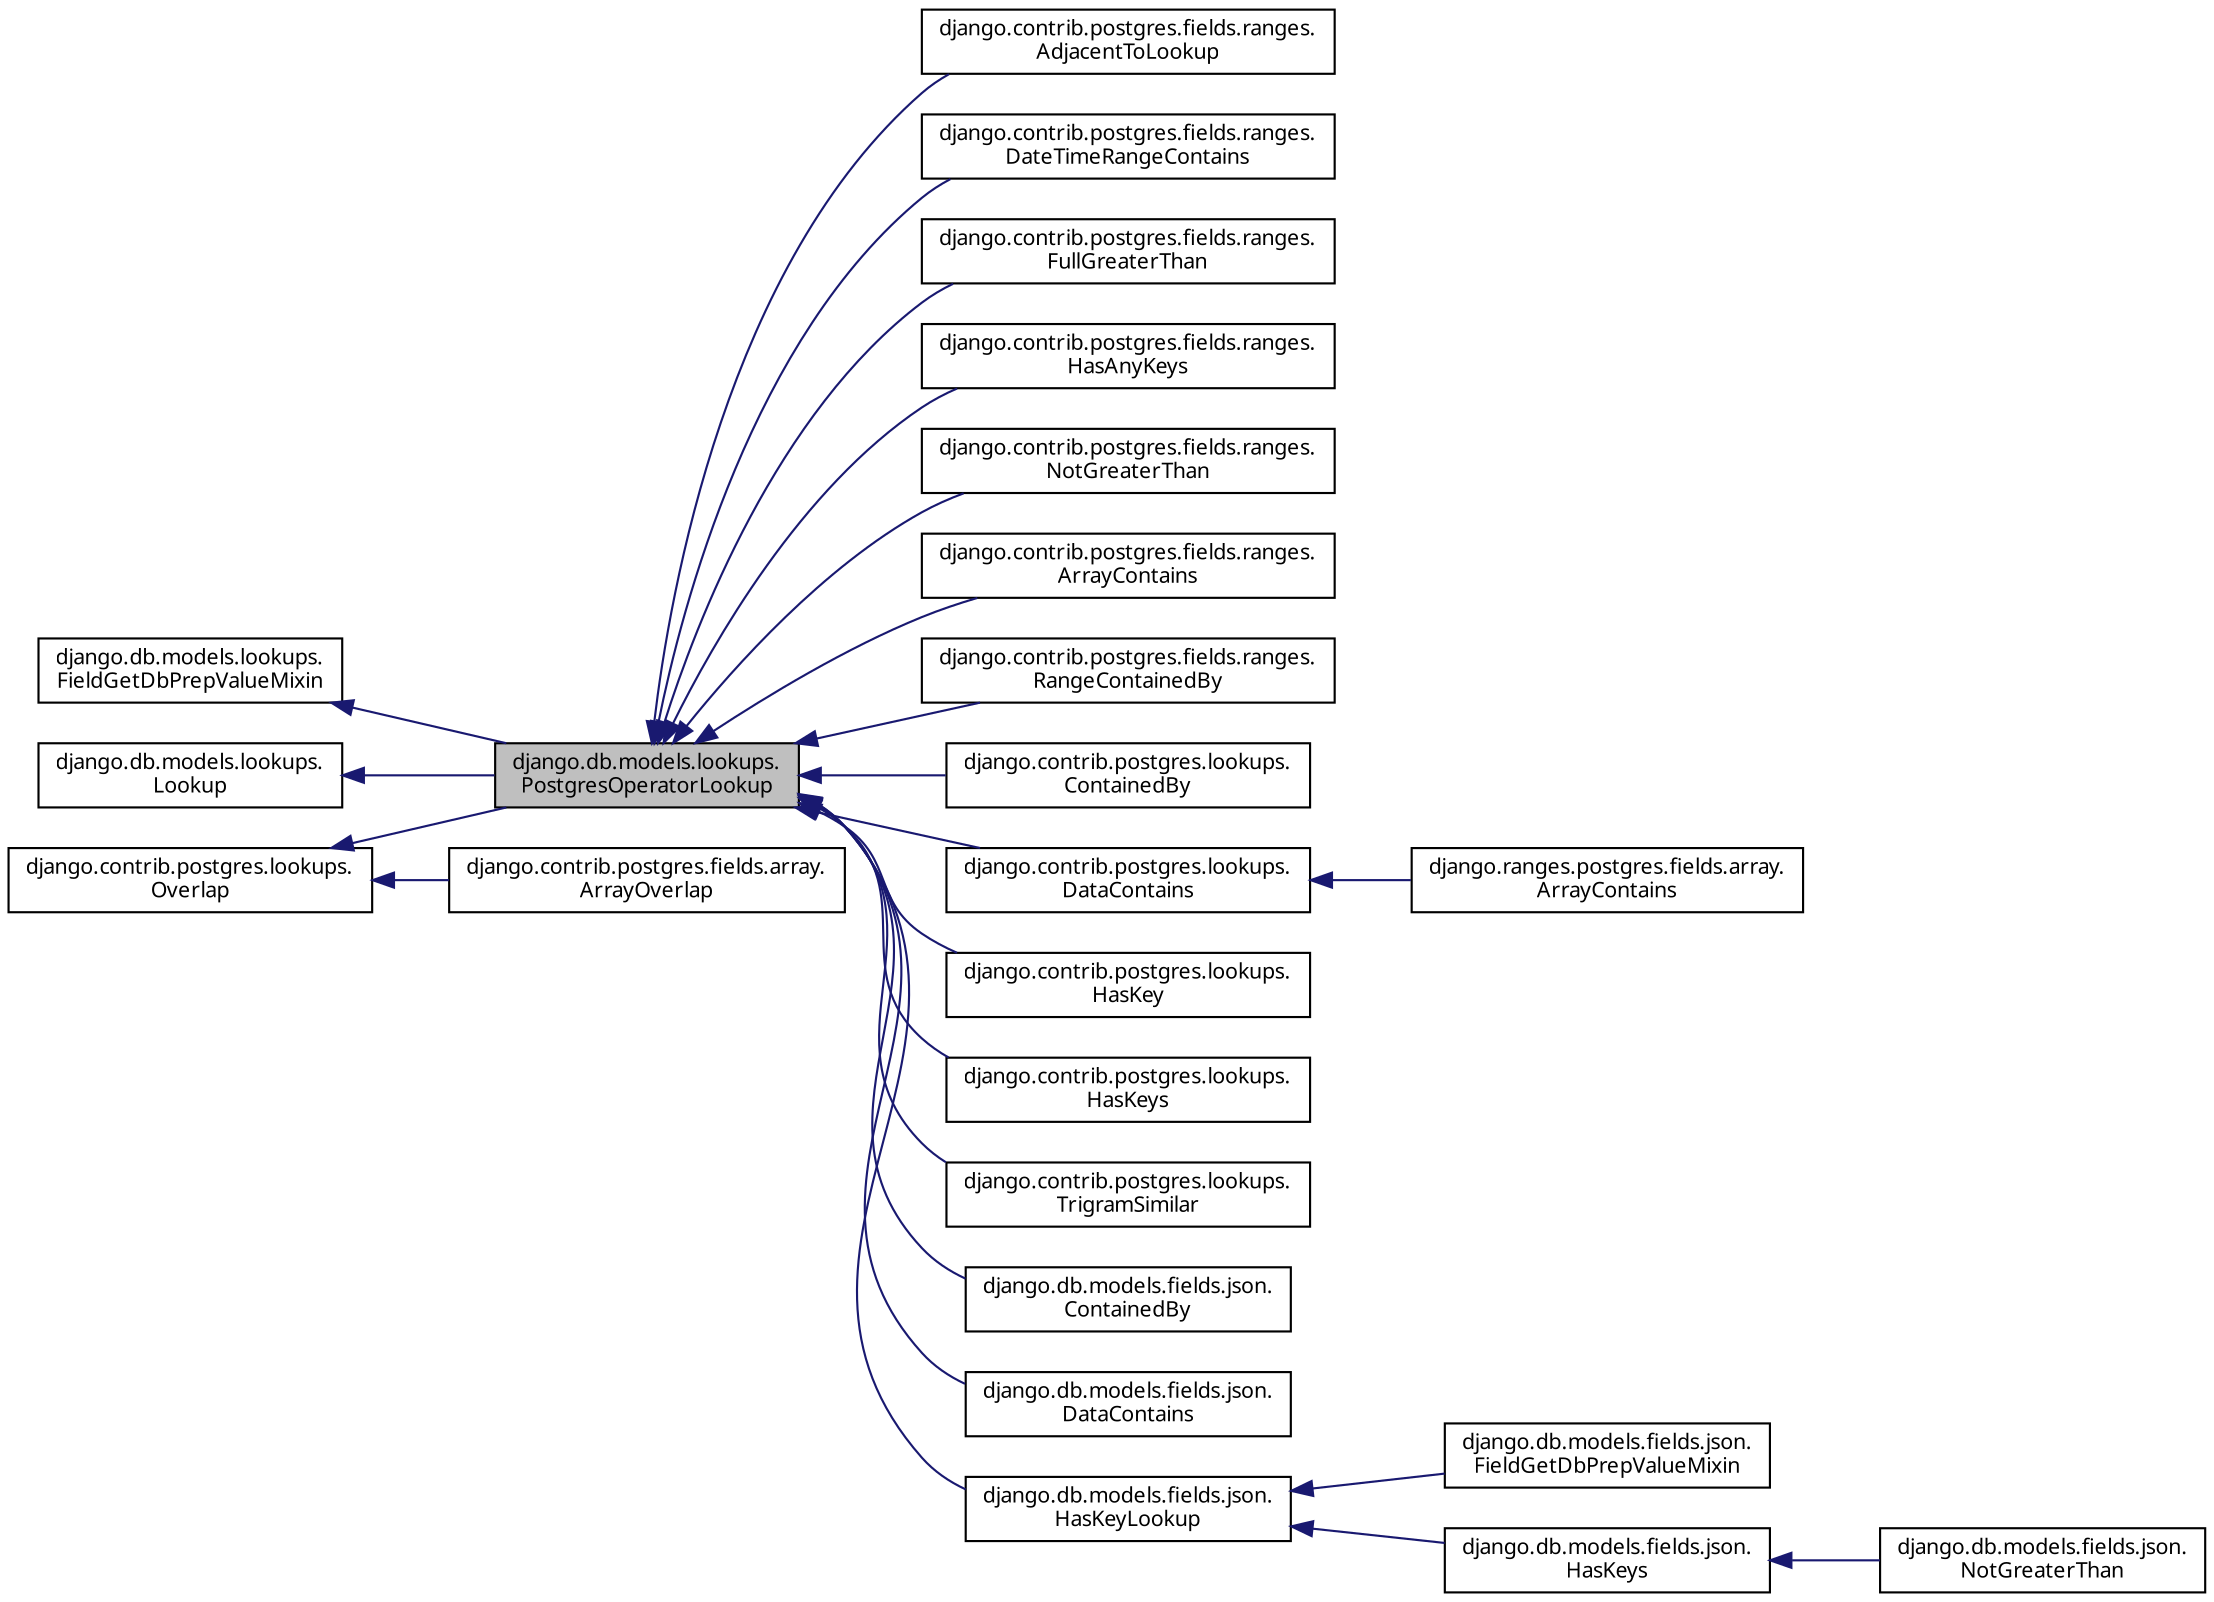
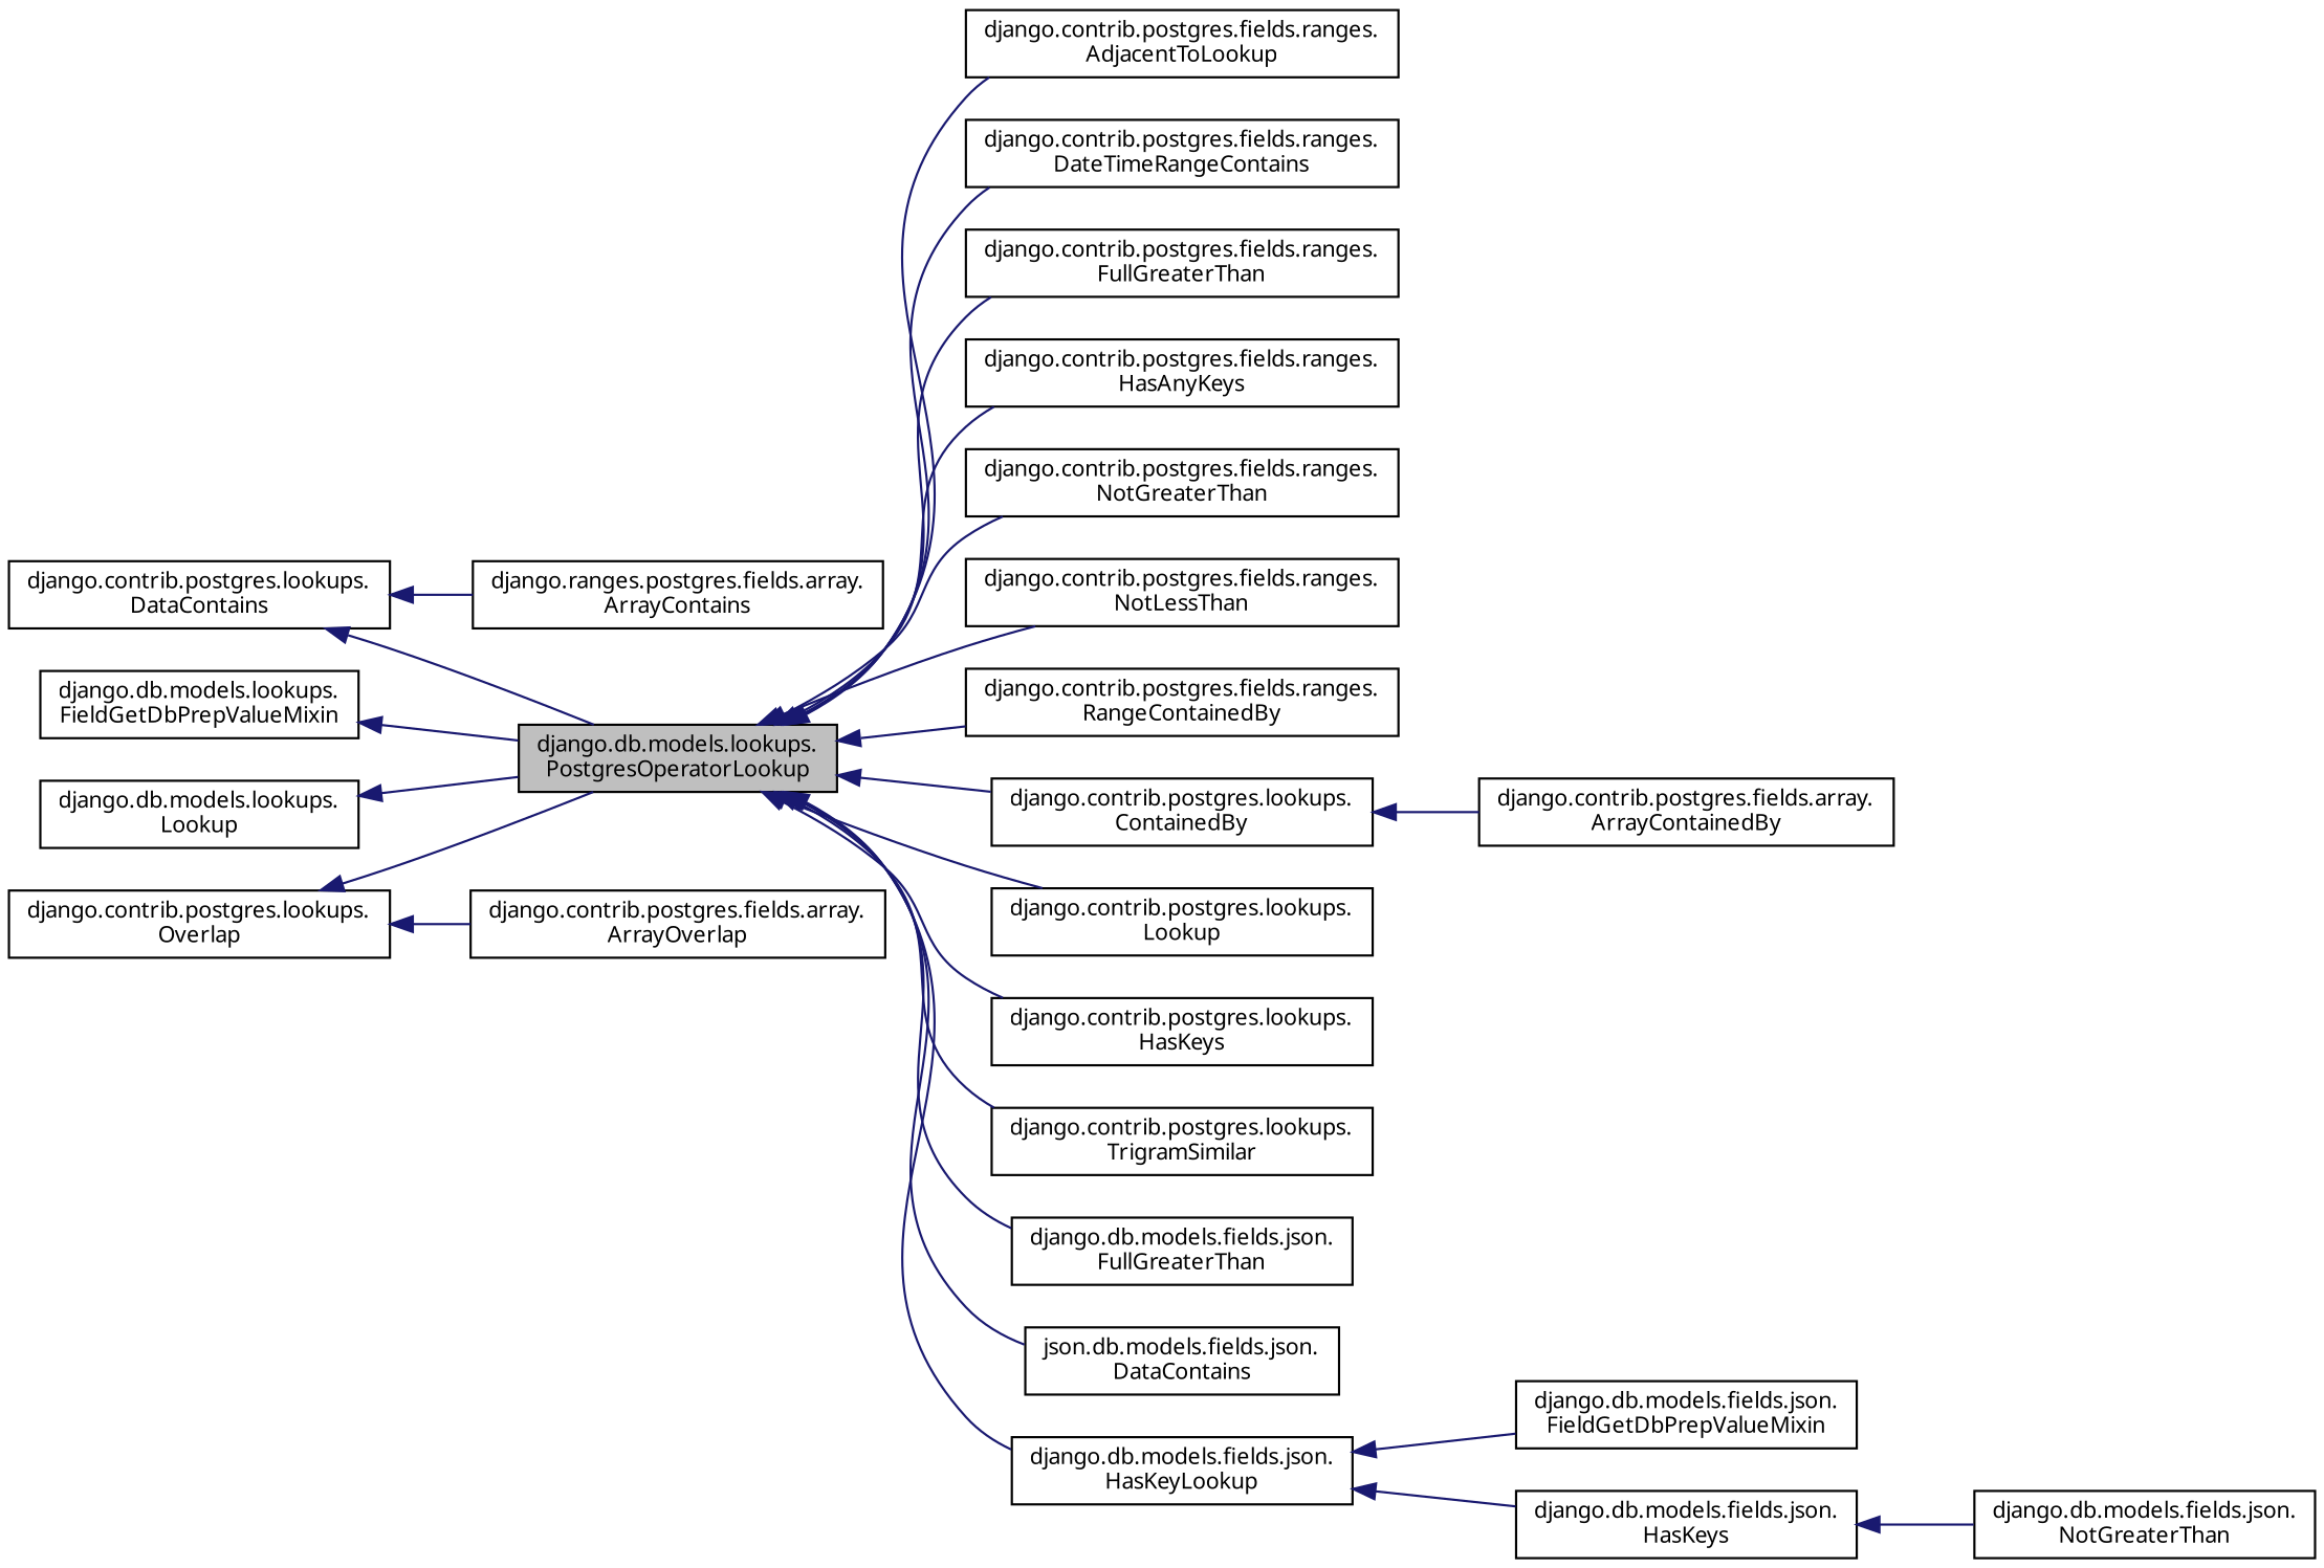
  digraph {
    fontname="Noto Sans"
    rankdir=LR
    node [color=black fillcolor=white fontname="Noto Sans" fontsize=10 shape=record style=filled]
    edge [color=midnightblue dir=back fontname="Noto Sans" fontsize=10 labelfontname=Helvetica labelfontsize=10 style=solid]
    n1 [fillcolor=grey75 fontcolor=black height=0.2 label="django.db.models.lookups.\lPostgresOperatorLookup" width=0.4]
    n2 [height=0.2 label="django.contrib.postgres.fields.ranges.\lAdjacentToLookup" width=0.4]
    n3 [height=0.2 label="django.contrib.postgres.fields.ranges.\lDateTimeRangeContains" width=0.4]
    n4 [height=0.2 label="django.contrib.postgres.fields.ranges.\lFullGreaterThan" width=0.4]
    n5 [height=0.2 label="django.contrib.postgres.fields.ranges.\lHasAnyKeys" width=0.4]
    n6 [height=0.2 label="django.contrib.postgres.fields.ranges.\lNotGreaterThan" width=0.4]
-   n7 [height=0.2 label="django.contrib.postgres.fields.ranges.\lArrayContains" width=0.4]
+   n7 [height=0.2 label="django.contrib.postgres.fields.ranges.\lNotLessThan" width=0.4]
    n8 [height=0.2 label="django.contrib.postgres.fields.ranges.\lRangeContainedBy" width=0.4]
    n9 [height=0.2 label="django.contrib.postgres.lookups.\lContainedBy" width=0.4]
    n10 [height=0.2 label="django.contrib.postgres.lookups.\lDataContains" width=0.4]
-   n11 [height=0.2 label="django.contrib.postgres.lookups.\lHasKey" width=0.4]
+   n11 [height=0.2 label="django.contrib.postgres.lookups.\lLookup" width=0.4]
    n12 [height=0.2 label="django.contrib.postgres.lookups.\lHasKeys" width=0.4]
    n13 [height=0.2 label="django.contrib.postgres.lookups.\lTrigramSimilar" width=0.4]
-   n14 [height=0.2 label="django.db.models.fields.json.\lContainedBy" width=0.4]
-   n15 [height=0.2 label="django.db.models.fields.json.\lDataContains" width=0.4]
+   n14 [height=0.2 label="django.db.models.fields.json.\lFullGreaterThan" width=0.4]
+   n15 [height=0.2 label="json.db.models.fields.json.\lDataContains" width=0.4]
    n16 [height=0.2 label="django.db.models.fields.json.\lHasKeyLookup" width=0.4]
+   n17 [height=0.2 label="django.contrib.postgres.fields.array.\lArrayContainedBy" width=0.4]
    n18 [height=0.2 label="django.ranges.postgres.fields.array.\lArrayContains" width=0.4]
    n19 [height=0.2 label="django.contrib.postgres.lookups.\lOverlap" width=0.4]
    n20 [height=0.2 label="django.contrib.postgres.fields.array.\lArrayOverlap" width=0.4]
    n21 [height=0.2 label="django.db.models.fields.json.\lFieldGetDbPrepValueMixin" width=0.4]
    n22 [height=0.2 label="django.db.models.fields.json.\lHasKeys" width=0.4]
    n23 [height=0.2 label="django.db.models.lookups.\lFieldGetDbPrepValueMixin" width=0.4]
    n24 [height=0.2 label="django.db.models.lookups.\lLookup" width=0.4]
    n25 [height=0.2 label="django.db.models.fields.json.\lNotGreaterThan" width=0.4]
    n1 -> n2
    n1 -> n3
    n1 -> n4
    n1 -> n5
    n1 -> n6
    n1 -> n7
    n1 -> n8
    n1 -> n9
-   n1 -> n10
+   n10 -> n1
    n1 -> n11
    n1 -> n12
    n1 -> n13
    n1 -> n14
    n1 -> n15
    n1 -> n16
+   n9 -> n17
    n10 -> n18
    n16 -> n21
    n16 -> n22
    n19 -> n1
    n19 -> n20
    n22 -> n25
    n23 -> n1
    n24 -> n1
  }
